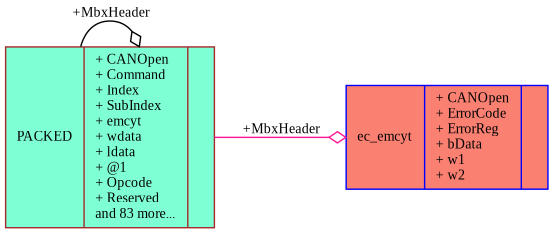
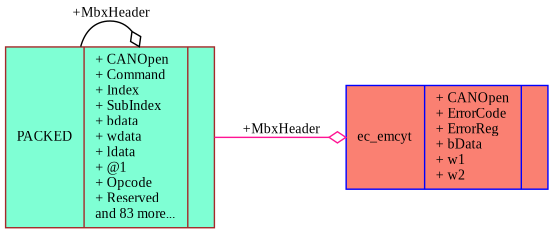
  digraph {
    rankdir=LR
    fontname="Liberation Serif"
    node [fontname="Liberation Serif" fontsize=10 shape=record style=filled]
    edge [arrowhead=odiamond fontname="Liberation Serif" fontsize=10 labelfontname=Helvetica labelfontsize=10 style=solid]
    n1 [color=blue fillcolor=salmon fontcolor=black height=0.2 label="{ec_emcyt\n|+ CANOpen\l+ ErrorCode\l+ ErrorReg\l+ bData\l+ w1\l+ w2\l|}" width=0.4]
-   n2 [color=brown fillcolor=aquamarine height=0.2 label="{PACKED\n|+ CANOpen\l+ Command\l+ Index\l+ SubIndex\l+ emcyt\l+ wdata\l+ ldata\l+ @1\l+ Opcode\l+ Reserved\land 83 more...\l|}" width=0.4]
+   n2 [color=brown fillcolor=aquamarine height=0.2 label="{PACKED\n|+ CANOpen\l+ Command\l+ Index\l+ SubIndex\l+ bdata\l+ wdata\l+ ldata\l+ @1\l+ Opcode\l+ Reserved\land 83 more...\l|}" width=0.4]
    n2 -> n1 [color=deeppink label=" +MbxHeader"]
    n2 -> n2 [color=black label=" +MbxHeader"]
  }
